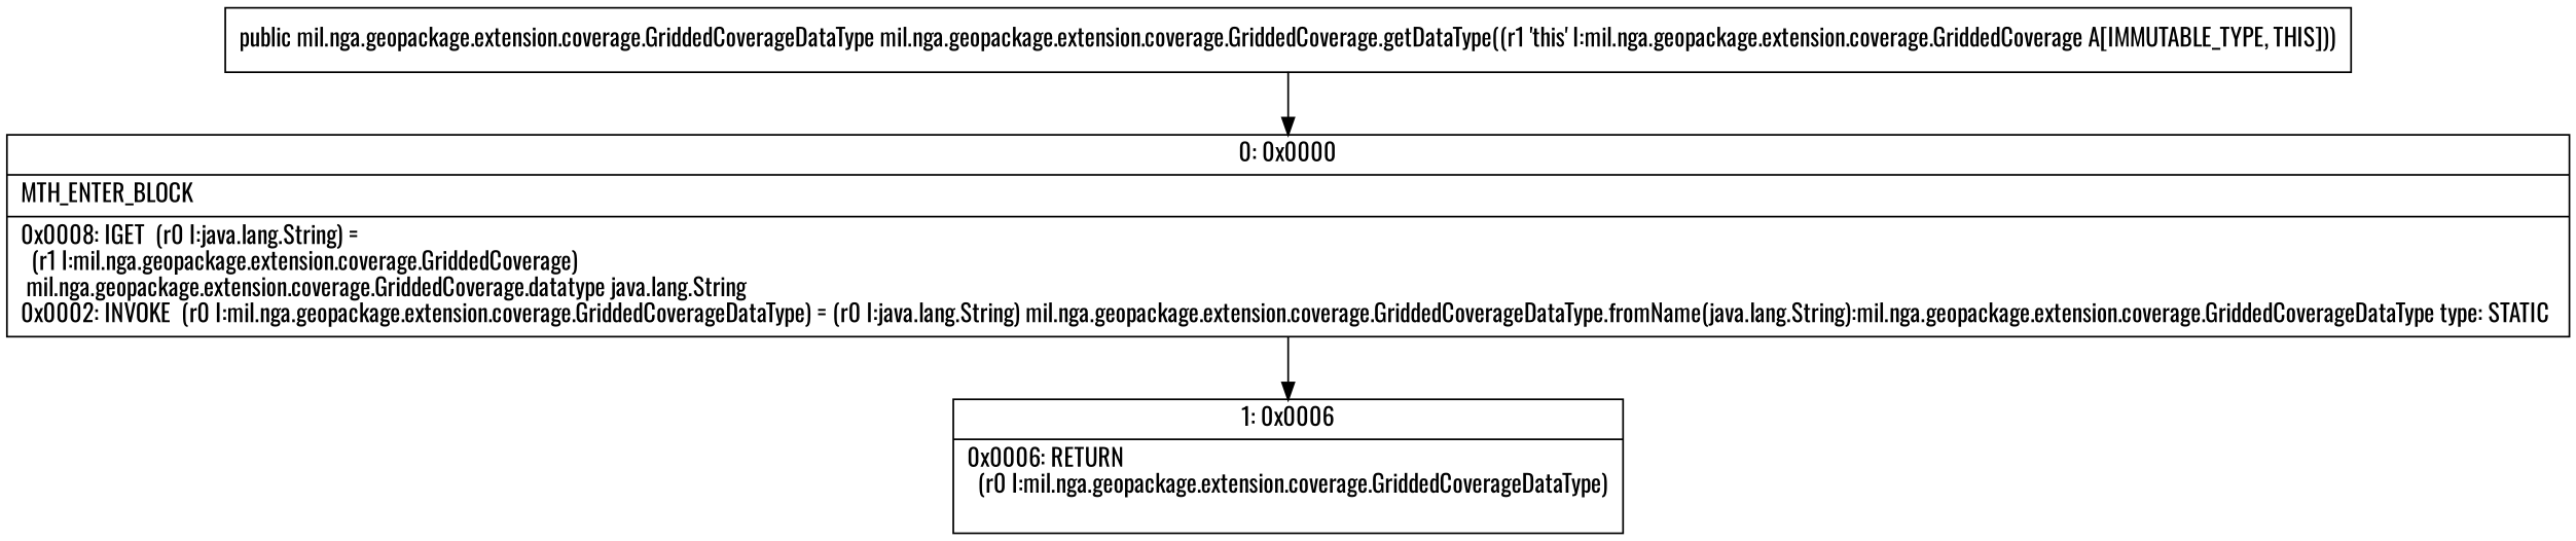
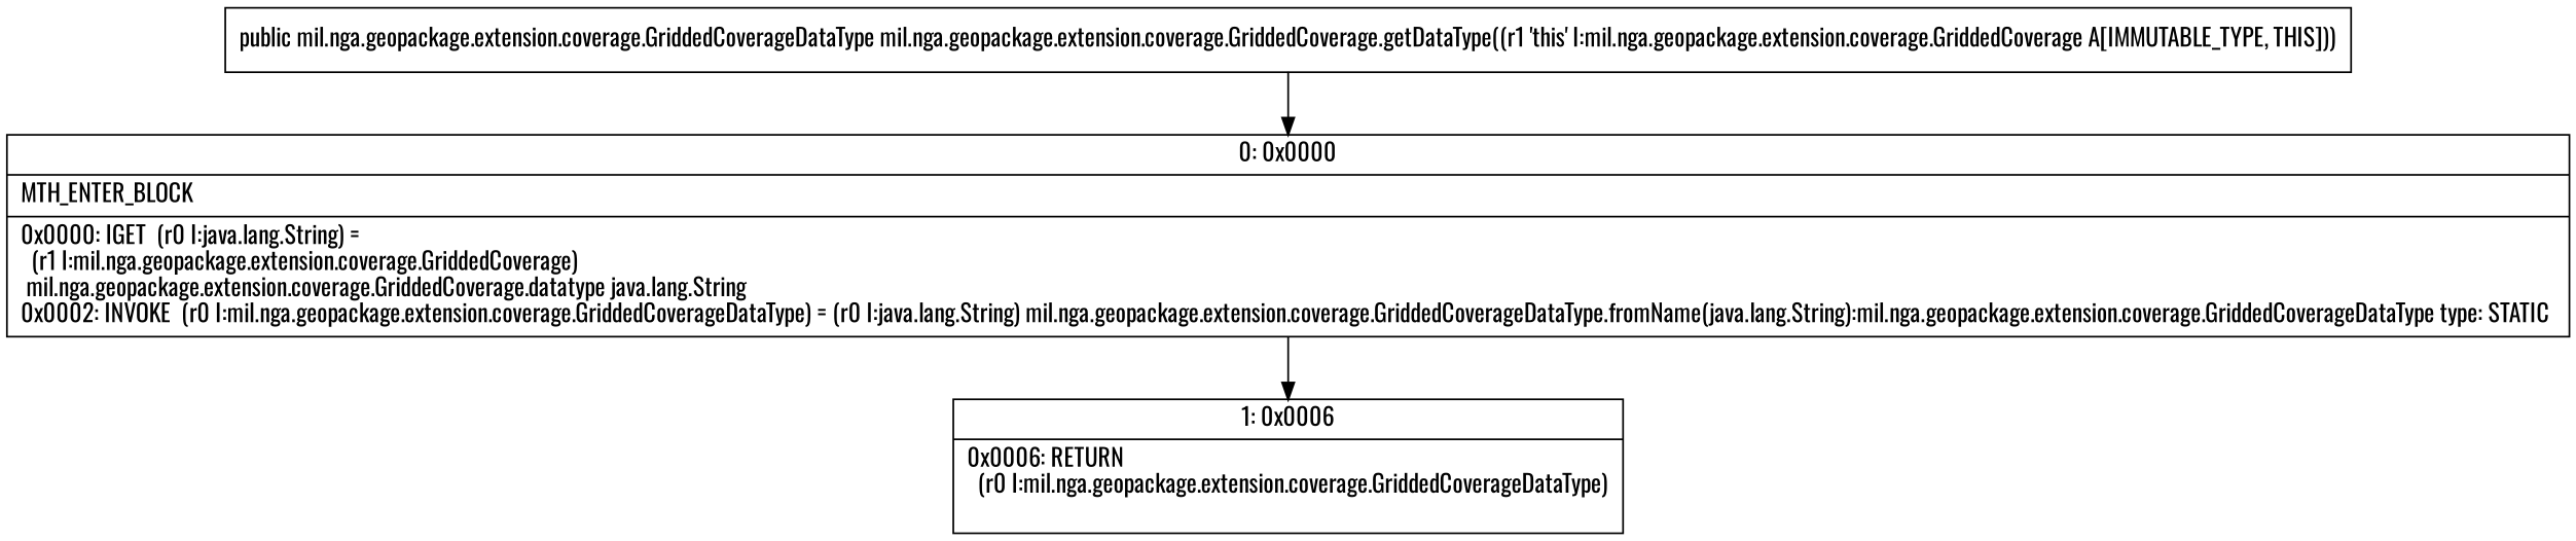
  digraph {
    fontname=Oswald
    node [shape=record fontname=Oswald]
    edge [fontname=Oswald]
-   n1 [label="{0\:\ 0x0000|MTH_ENTER_BLOCK\l|0x0008: IGET  (r0 I:java.lang.String) = \l  (r1 I:mil.nga.geopackage.extension.coverage.GriddedCoverage)\l mil.nga.geopackage.extension.coverage.GriddedCoverage.datatype java.lang.String \l0x0002: INVOKE  (r0 I:mil.nga.geopackage.extension.coverage.GriddedCoverageDataType) = (r0 I:java.lang.String) mil.nga.geopackage.extension.coverage.GriddedCoverageDataType.fromName(java.lang.String):mil.nga.geopackage.extension.coverage.GriddedCoverageDataType type: STATIC \l}"]
+   n1 [label="{0\:\ 0x0000|MTH_ENTER_BLOCK\l|0x0000: IGET  (r0 I:java.lang.String) = \l  (r1 I:mil.nga.geopackage.extension.coverage.GriddedCoverage)\l mil.nga.geopackage.extension.coverage.GriddedCoverage.datatype java.lang.String \l0x0002: INVOKE  (r0 I:mil.nga.geopackage.extension.coverage.GriddedCoverageDataType) = (r0 I:java.lang.String) mil.nga.geopackage.extension.coverage.GriddedCoverageDataType.fromName(java.lang.String):mil.nga.geopackage.extension.coverage.GriddedCoverageDataType type: STATIC \l}"]
    n2 [label="{1\:\ 0x0006|0x0006: RETURN  \l  (r0 I:mil.nga.geopackage.extension.coverage.GriddedCoverageDataType)\l \l}"]
    n3 [label="{public mil.nga.geopackage.extension.coverage.GriddedCoverageDataType mil.nga.geopackage.extension.coverage.GriddedCoverage.getDataType((r1 'this' I:mil.nga.geopackage.extension.coverage.GriddedCoverage A[IMMUTABLE_TYPE, THIS])) }"]
    n1 -> n2
    n3 -> n1
  }
